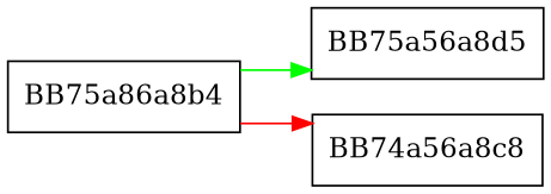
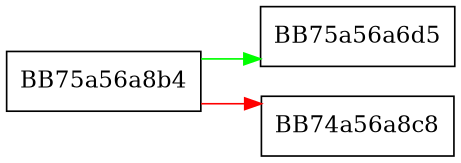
  digraph {
    rankdir=LR
    splines=ortho
    node [shape=box]
-   BB75a56a8b4 [label=BB75a86a8b4]
-   BB75a56a8d5
+   BB75a56a8b4
+   BB75a56a8d5 [label=BB75a56a6d5]
    n3 [label=BB74a56a8c8]
    BB75a56a8b4 -> BB75a56a8d5 [color=green]
    BB75a56a8b4 -> n3 [color=red]
  }
